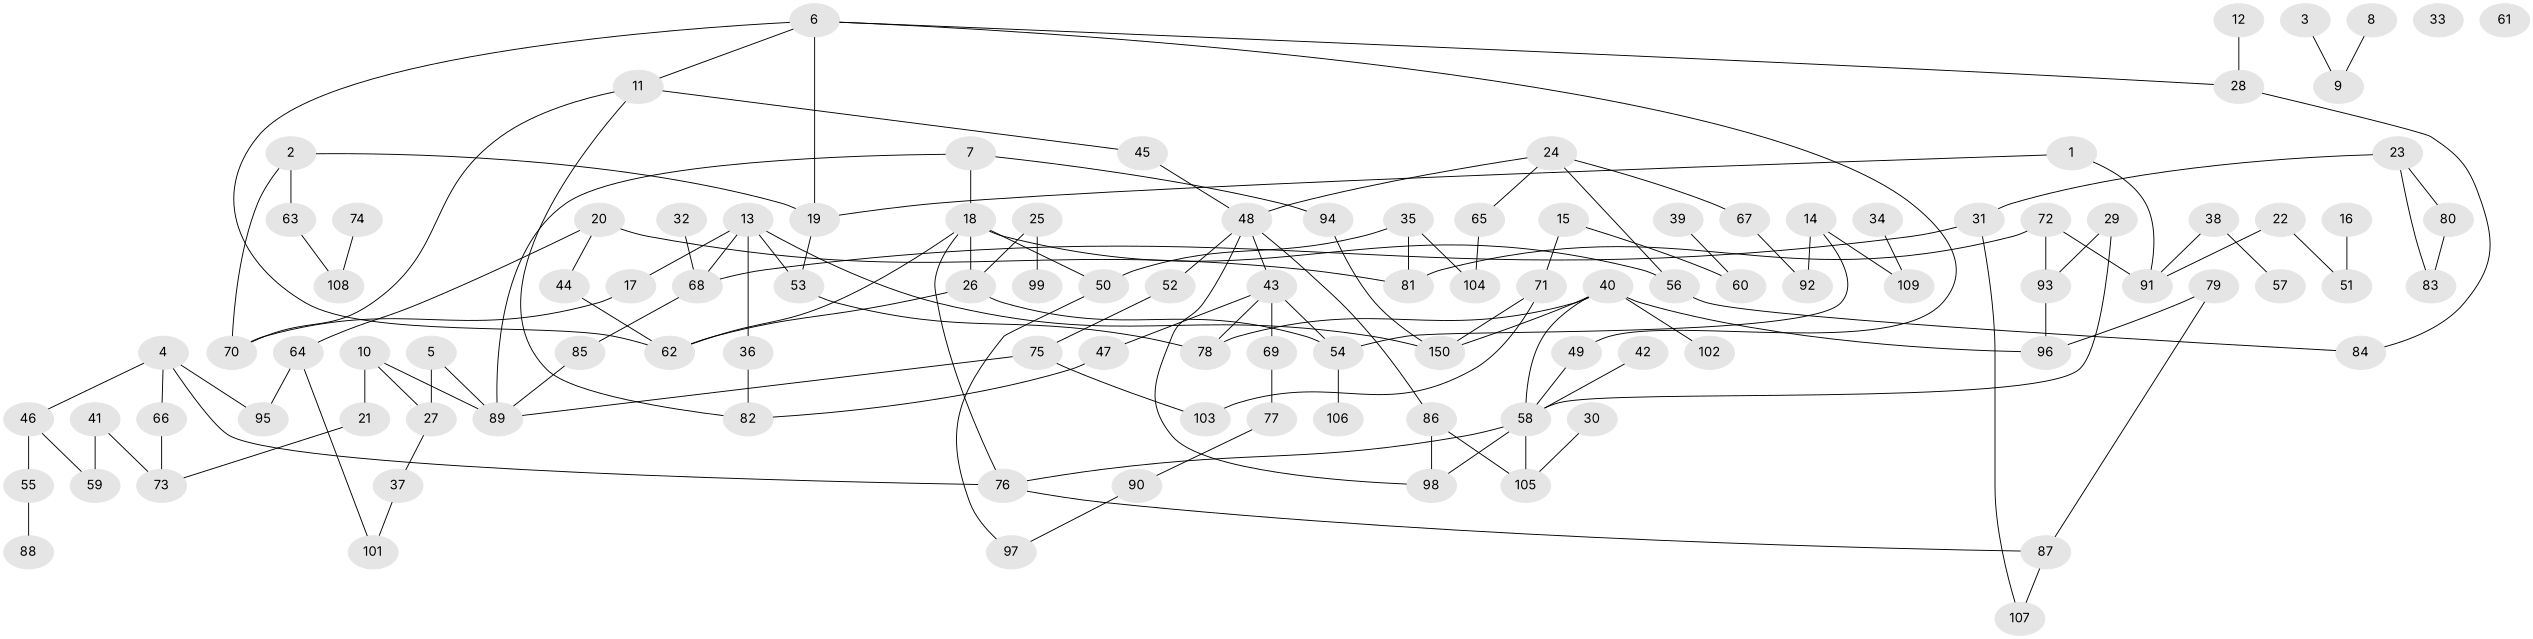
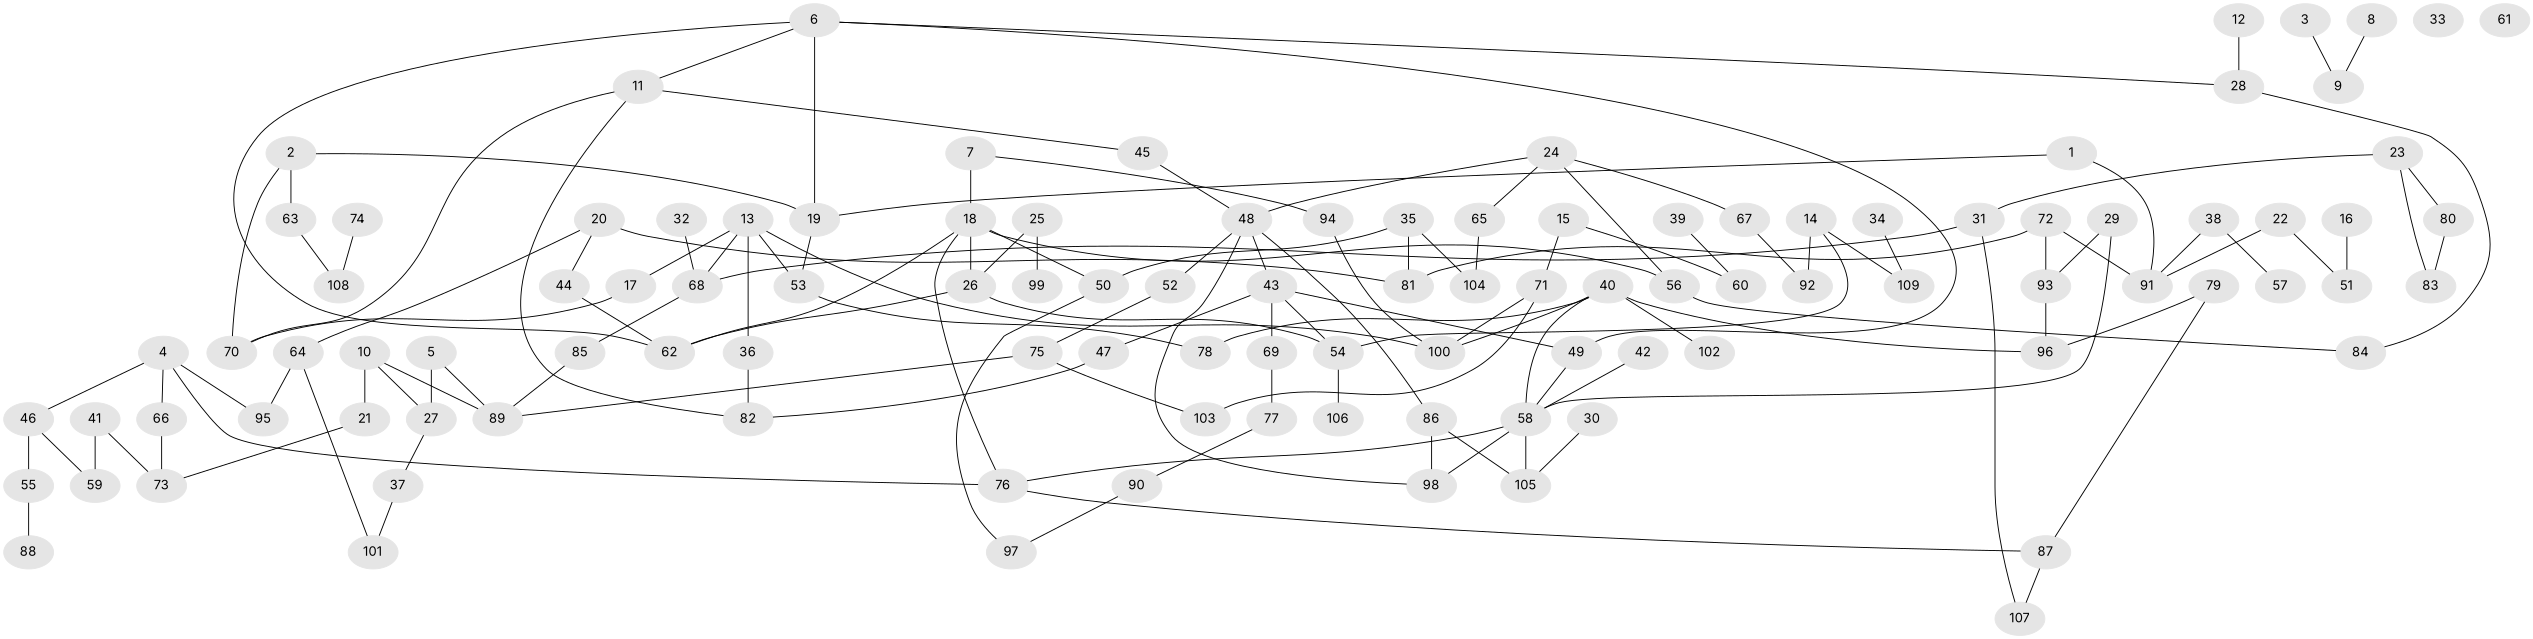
  graph {
    fontname=Inter
    node [color=gray90 fontname=Inter style=filled]
    edge [fontname=Inter]
    1
    19
    91
    53
    2
    63
    70
    108
    3
    9
    4
    46
    66
    76
    95
    59
    55
    73
    87
    5
    27
    89
    37
    6
    11
    28
    49
    62
    45
    82
    84
    58
    7
    18
    94
    26
    50
    56
-   100 [label=150]
+   100
    8
    10
    21
    43
    54
    47
    69
    48
    12
    13
    17
    36
    68
    78
    85
    14
    92
    109
    106
    15
    60
    71
    103
    16
    51
    97
    20
    44
    64
    81
    101
    22
    23
    31
    80
    83
    107
    24
    65
    67
    52
    86
    98
    104
    25
    99
    29
    93
    105
    96
    30
    32
    33
    34
    35
    38
    57
    39
    40
    102
    41
    42
    77
    88
    75
    61
    90
    72
    74
    79
    1 -- 19
    1 -- 91
    19 -- 53
    53 -- 78
    2 -- 19
    2 -- 63
    2 -- 70
    63 -- 108
    3 -- 9
    4 -- 46
    4 -- 66
    4 -- 76
    4 -- 95
    46 -- 59
    46 -- 55
    66 -- 73
    76 -- 87
    55 -- 88
    87 -- 107
    5 -- 27
    5 -- 89
    27 -- 37
    37 -- 101
    6 -- 19
    6 -- 11
    6 -- 28
    6 -- 49
    6 -- 62
    11 -- 70
    11 -- 45
    11 -- 82
    28 -- 84
    49 -- 58
    45 -- 48
    58 -- 76
    58 -- 98
    58 -- 105
-   7 -- 89
    7 -- 18
    7 -- 94
    18 -- 76
    18 -- 62
    18 -- 26
    18 -- 50
    18 -- 56
    94 -- 100
    26 -- 62
    26 -- 54
    50 -- 97
    56 -- 84
    8 -- 9
    10 -- 27
    10 -- 89
    10 -- 21
    21 -- 73
-   43 -- 78
+   43 -- 49
    43 -- 54
    43 -- 47
    43 -- 69
    54 -- 106
    47 -- 82
    69 -- 77
    48 -- 43
    48 -- 52
    48 -- 86
    48 -- 98
    12 -- 28
    13 -- 53
    13 -- 100
    13 -- 17
    13 -- 36
    13 -- 68
    17 -- 70
    36 -- 82
    68 -- 85
    85 -- 89
    14 -- 54
    14 -- 92
    14 -- 109
    15 -- 60
    15 -- 71
    71 -- 100
    71 -- 103
    16 -- 51
    20 -- 44
    20 -- 64
    20 -- 81
    44 -- 62
    64 -- 95
    64 -- 101
    22 -- 91
    22 -- 51
    23 -- 31
    23 -- 80
    23 -- 83
    31 -- 68
    31 -- 107
    80 -- 83
    24 -- 56
    24 -- 48
    24 -- 65
    24 -- 67
    65 -- 104
    67 -- 92
    52 -- 75
    86 -- 98
    86 -- 105
    25 -- 26
    25 -- 99
    29 -- 58
    29 -- 93
    93 -- 96
    30 -- 105
    32 -- 68
    34 -- 109
    35 -- 50
    35 -- 81
    35 -- 104
    38 -- 91
    38 -- 57
    39 -- 60
    40 -- 58
    40 -- 100
    40 -- 78
    40 -- 96
    40 -- 102
    41 -- 59
    41 -- 73
    42 -- 58
    77 -- 90
    75 -- 89
    75 -- 103
    90 -- 97
    72 -- 91
    72 -- 81
    72 -- 93
    74 -- 108
    79 -- 87
    79 -- 96
  }
